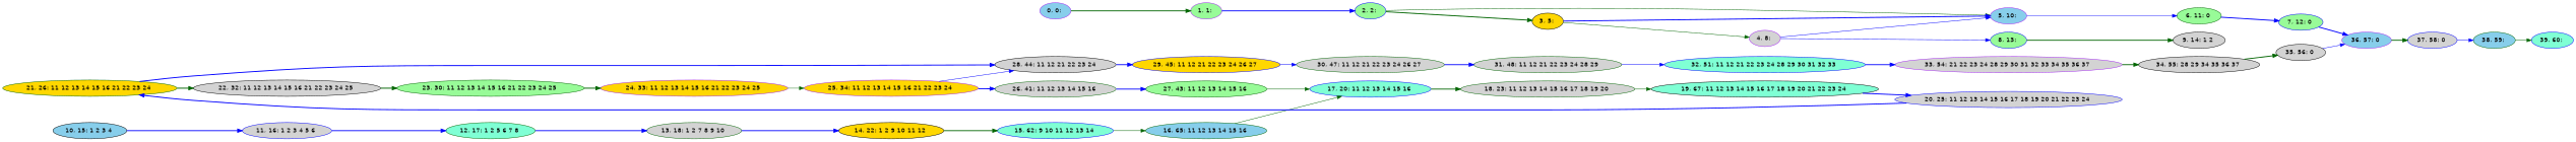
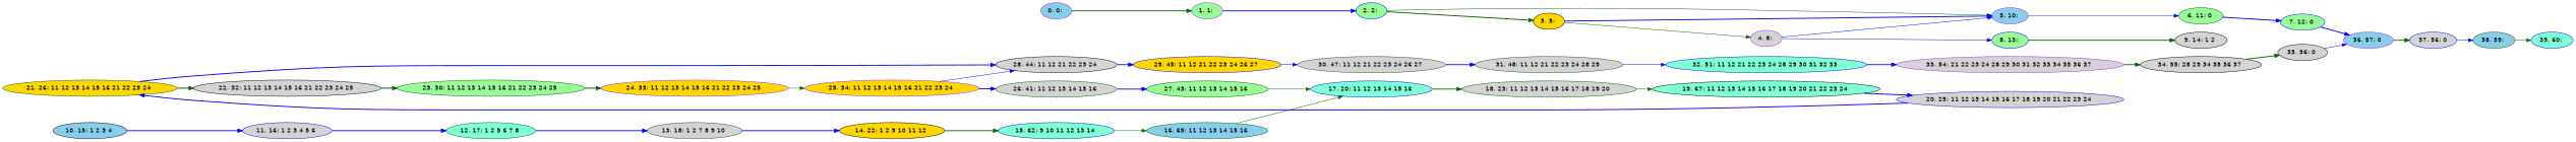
  digraph {
    fontname="DejaVu Sans"
    rankdir=LR
    node [color=darkgreen fillcolor=lightgrey fontname="DejaVu Sans" style=filled]
    edge [color=blue fontname="DejaVu Sans" style=bold]
    n1 [color=purple fillcolor=skyblue label="0, 0: "]
    n2 [color=purple fillcolor=palegreen label="1, 1: "]
    n3 [color=blue fillcolor=palegreen label="2, 2: "]
    n4 [color=black fillcolor=gold label="3, 5: "]
    n5 [color=purple fillcolor=skyblue label="5, 10: "]
    n6 [color=purple label="4, 8: "]
    n7 [fillcolor=palegreen label="6, 11: 0 "]
    n8 [color=blue fillcolor=palegreen label="8, 13: "]
    n9 [color=black label="9, 14: 1 2 "]
    n10 [color=blue fillcolor=palegreen label="7, 12: 0 "]
    n11 [color=purple fillcolor=skyblue label="36, 57: 0 "]
-   n12 [color=blue label="37, 58: 0 "]
+   n12 [color=blue label="37, 56: 0"]
    n13 [color=black fillcolor=skyblue label="10, 15: 1 2 3 4 "]
    n14 [color=blue label="11, 16: 1 2 3 4 5 6 "]
    n15 [fillcolor=aquamarine label="12, 17: 1 2 5 6 7 8 "]
    n16 [label="13, 18: 1 2 7 8 9 10 "]
    n17 [color=black fillcolor=gold label="14, 22: 1 2 9 10 11 12 "]
    n18 [color=blue fillcolor=aquamarine label="15, 62: 9 10 11 12 13 14 "]
    n19 [fillcolor=skyblue label="16, 65: 11 12 13 14 15 16 "]
    n20 [color=blue fillcolor=aquamarine label="17, 20: 11 12 13 14 15 16 "]
    n21 [label="18, 23: 11 12 13 14 15 16 17 18 19 20 "]
    n22 [color=black fillcolor=aquamarine label="19, 67: 11 12 13 14 15 16 17 18 19 20 21 22 23 24 "]
    n23 [color=blue label="20, 25: 11 12 13 14 15 16 17 18 19 20 21 22 23 24 "]
    n24 [fillcolor=gold label="21, 26: 11 12 13 14 15 16 21 22 23 24 "]
    n25 [color=black label="22, 32: 11 12 13 14 15 16 21 22 23 24 25 "]
    n26 [color=black label="28, 44: 11 12 21 22 23 24 "]
    n27 [fillcolor=palegreen label="23, 30: 11 12 13 14 15 16 21 22 23 24 25 "]
    n28 [color=blue fillcolor=gold label="29, 45: 11 12 21 22 23 24 26 27 "]
    n29 [color=purple fillcolor=gold label="24, 33: 11 12 13 14 15 16 21 22 23 24 25 "]
    n30 [color=purple fillcolor=gold label="25, 34: 11 12 13 14 15 16 21 22 23 24 "]
    n31 [label="26, 41: 11 12 13 14 15 16 "]
    n32 [fillcolor=palegreen label="27, 43: 11 12 13 14 15 16 "]
    n33 [label="30, 47: 11 12 21 22 23 24 26 27 "]
    n34 [label="31, 48: 11 12 21 22 23 24 28 29 "]
    n35 [color=blue fillcolor=aquamarine label="32, 51: 11 12 21 22 23 24 28 29 30 31 32 33 "]
    n36 [color=purple label="33, 54: 21 22 23 24 28 29 30 31 32 33 34 35 36 37 "]
    n37 [color=black label="34, 55: 28 29 34 35 36 37 "]
    n38 [color=black label="35, 56: 0 "]
    n39 [fillcolor=skyblue label="38, 59: "]
    n40 [color=blue fillcolor=aquamarine label="39, 60: "]
    n1 -> n2 [color=darkgreen]
    n2 -> n3
    n3 -> n4 [color=darkgreen]
    n3 -> n5 [color=darkgreen style=solid]
    n4 -> n5
    n4 -> n6 [color=darkgreen style=solid]
    n5 -> n7 [style=solid]
    n6 -> n5 [style=solid]
    n6 -> n8 [style=solid]
    n7 -> n10
    n8 -> n9 [color=darkgreen]
    n10 -> n11
    n11 -> n12 [color=darkgreen]
    n12 -> n39 [style=solid]
    n13 -> n14
    n14 -> n15
    n15 -> n16
    n16 -> n17
    n17 -> n18 [color=darkgreen]
    n18 -> n19 [color=darkgreen style=solid]
    n19 -> n20 [color=darkgreen style=solid]
    n20 -> n21 [color=darkgreen]
    n21 -> n22 [color=darkgreen style=solid]
    n22 -> n23
    n23 -> n24
    n24 -> n25 [color=darkgreen]
    n24 -> n26
    n25 -> n27 [color=darkgreen]
    n26 -> n28
    n27 -> n29 [color=darkgreen]
    n28 -> n33 [style=solid]
    n29 -> n30 [color=darkgreen style=solid]
    n30 -> n26 [style=solid]
    n30 -> n31
    n31 -> n32
    n32 -> n20 [color=darkgreen style=solid]
    n33 -> n34
    n34 -> n35 [style=solid]
    n35 -> n36
    n36 -> n37 [color=darkgreen]
    n37 -> n38 [color=darkgreen]
    n38 -> n11 [style=solid]
    n39 -> n40 [color=darkgreen style=solid]
  }
